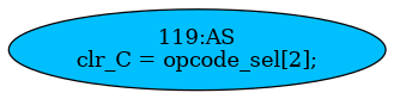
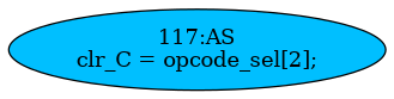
  strict digraph {
-   n1 [ast="<pyverilog.vparser.ast.Assign object at 0x7f7a879fba10>" def_var="['clr_C']" fillcolor=deepskyblue label="119:AS\nclr_C = opcode_sel[2];" statements="[]" style=filled typ=Assign use_var="['opcode_sel']"]
+   n1 [ast="<pyverilog.vparser.ast.Assign object at 0x7f7a879fba10>" def_var="['clr_C']" fillcolor=deepskyblue label="117:AS\nclr_C = opcode_sel[2];" statements="[]" style=filled typ=Assign use_var="['opcode_sel']"]
  }
